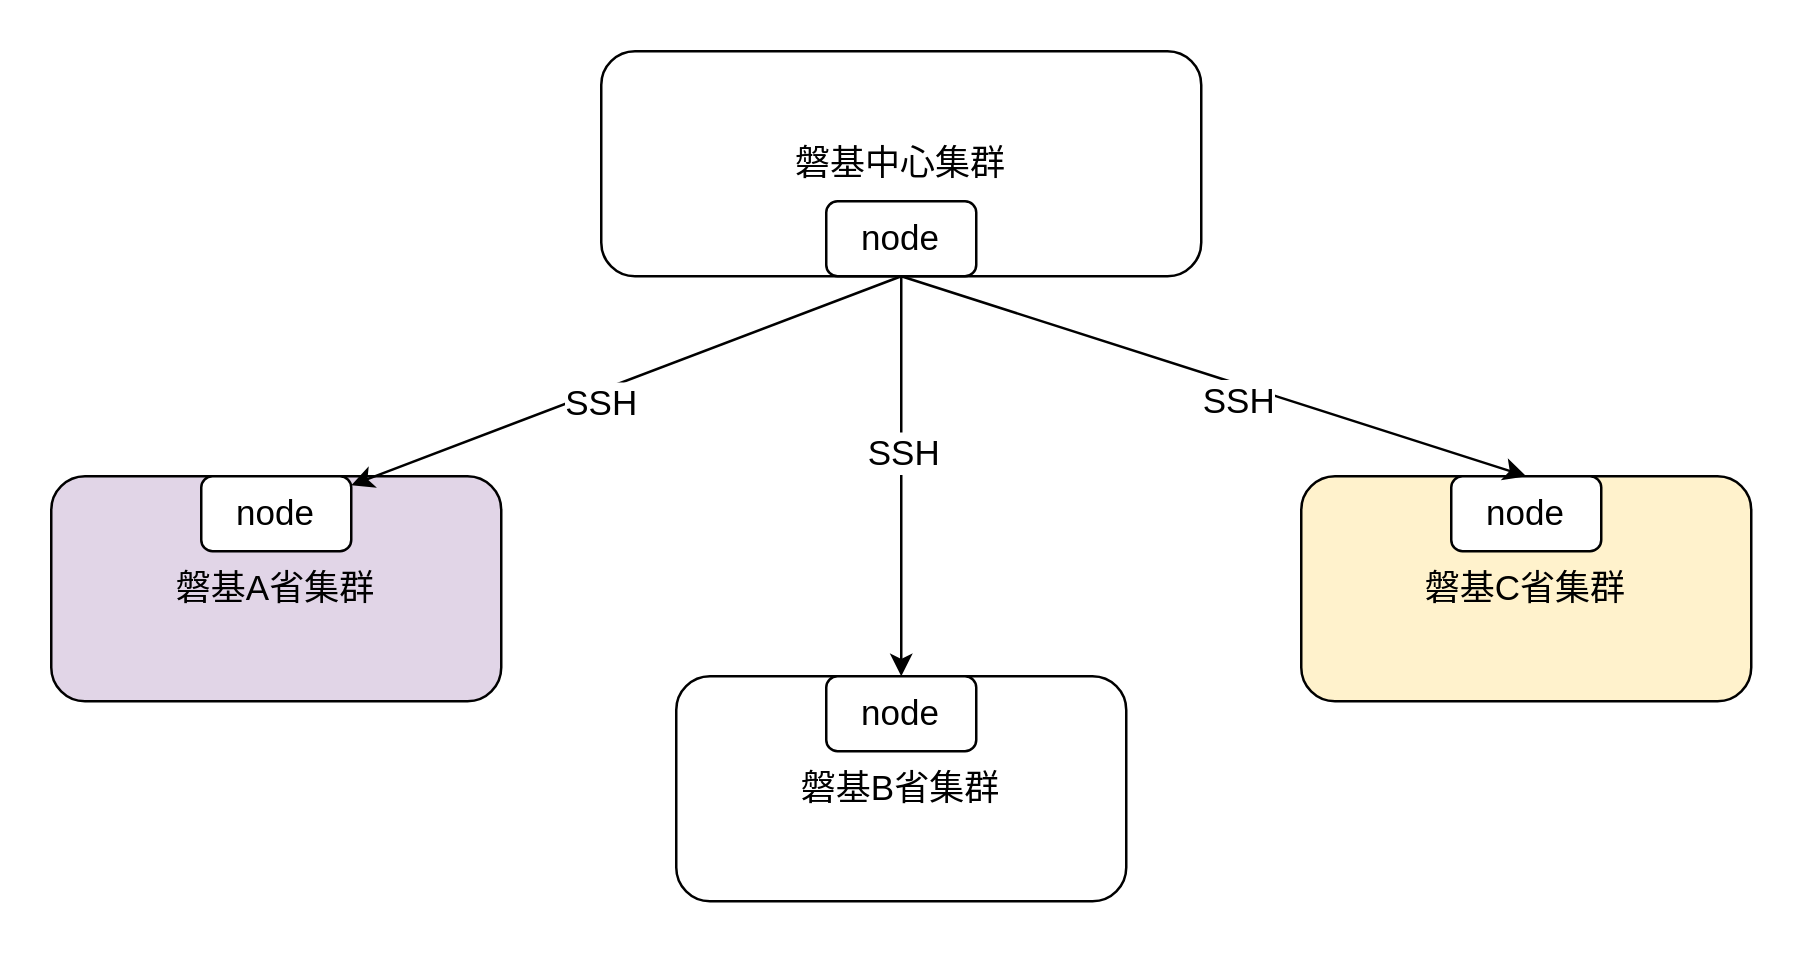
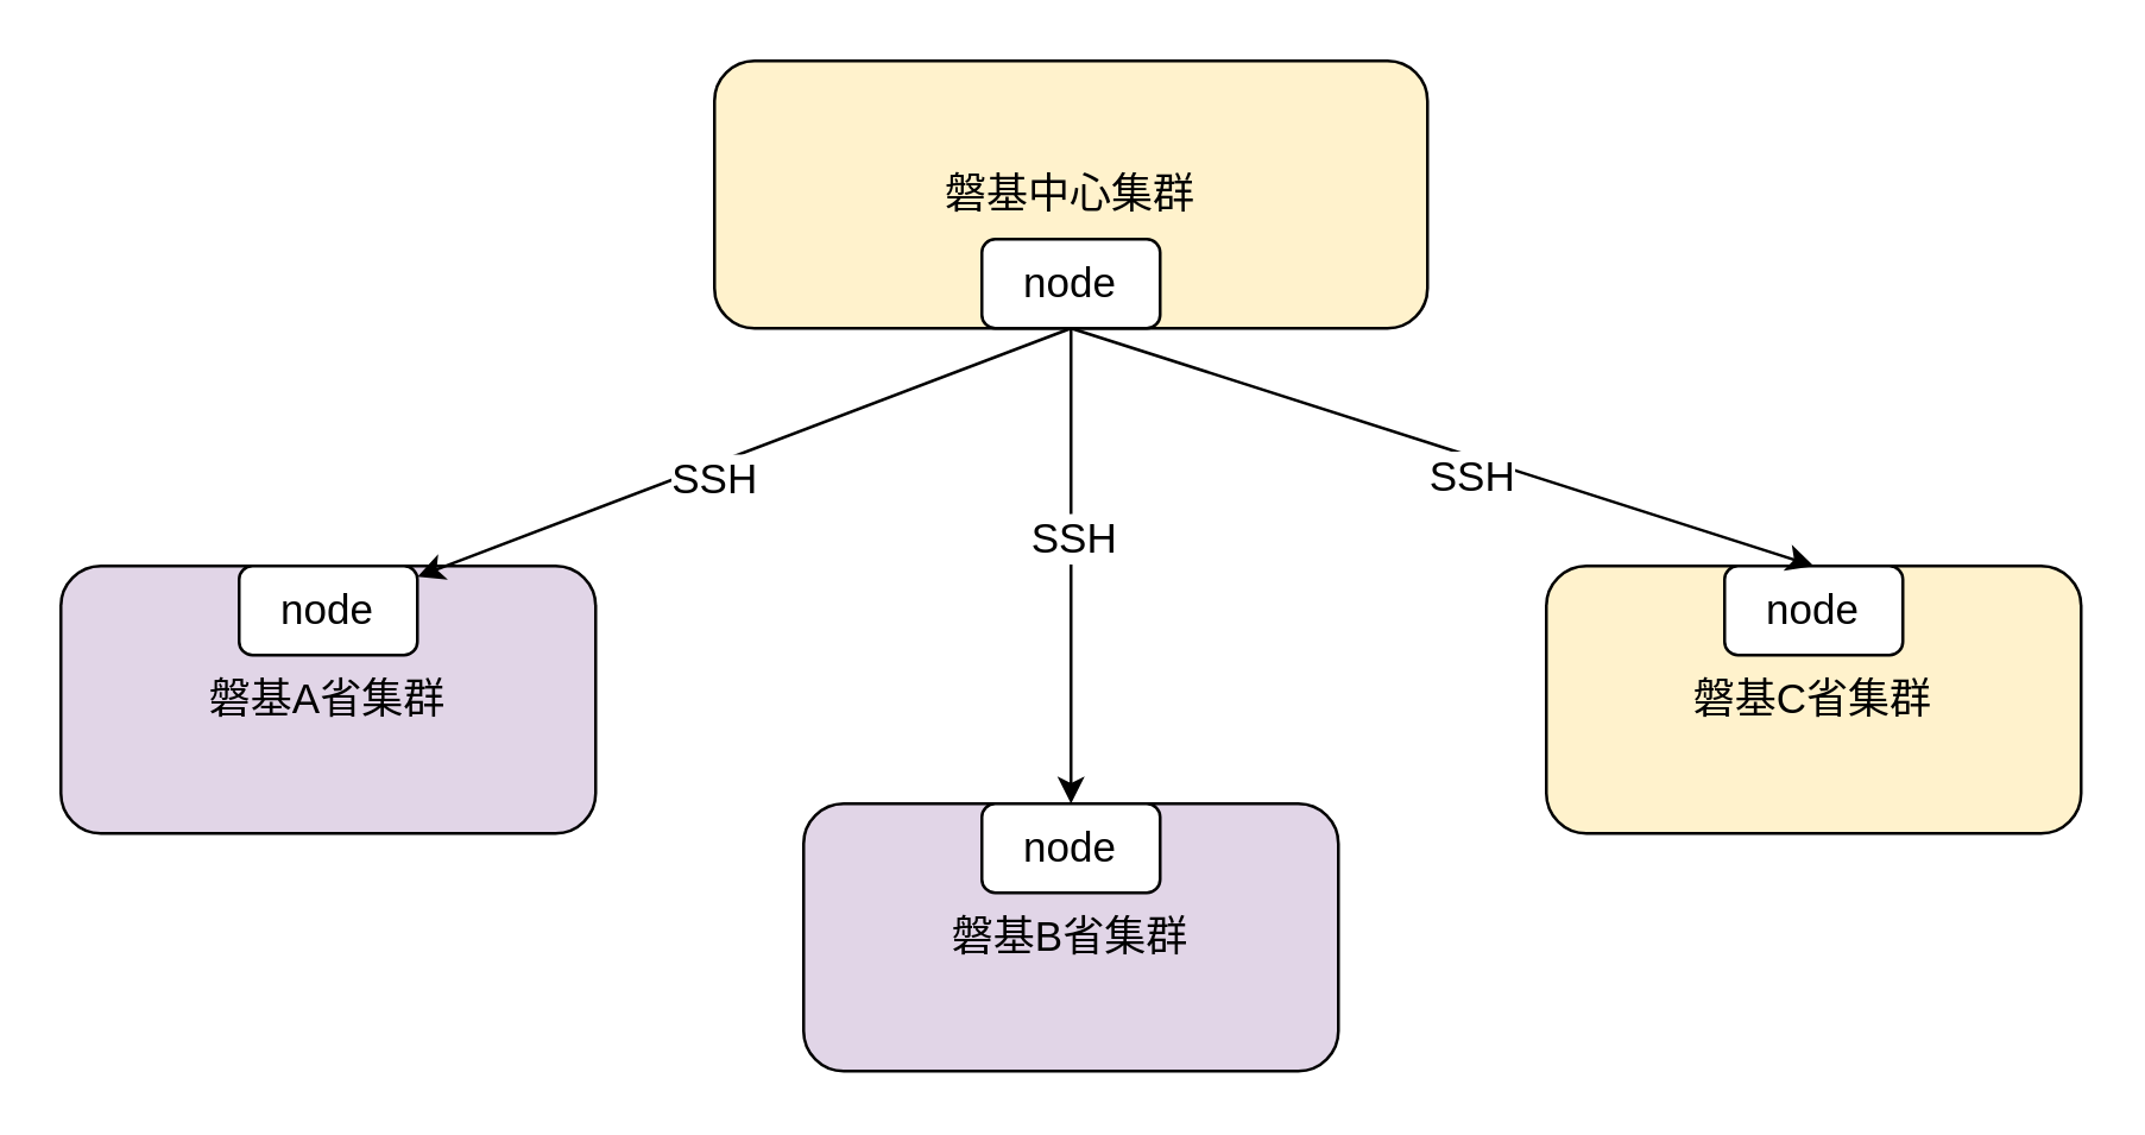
  <mxCell id="0" />
  <mxCell id="1" parent="0" />
- <mxCell id="2" value="磐基中心集群" style="rounded=1;whiteSpace=wrap;html=1;fontSize=14;" parent="1" vertex="1"><mxGeometry x="240" y="20" width="240" height="90" as="geometry" /></mxCell>
+ <mxCell id="2" value="磐基中心集群" style="rounded=1;whiteSpace=wrap;html=1;fontSize=14;fillColor=#fff2cc;" parent="1" vertex="1"><mxGeometry x="240" y="20" width="240" height="90" as="geometry" /></mxCell>
  <mxCell id="3" value="node" style="rounded=1;whiteSpace=wrap;html=1;fontSize=14;" parent="1" vertex="1"><mxGeometry x="330" y="80" width="60" height="30" as="geometry" /></mxCell>
  <mxCell id="4" value="磐基A省集群" style="rounded=1;whiteSpace=wrap;html=1;fontSize=14;fillColor=#e1d5e7;" parent="1" vertex="1"><mxGeometry x="20" y="190" width="180" height="90" as="geometry" /></mxCell>
  <mxCell id="5" value="node" style="rounded=1;whiteSpace=wrap;html=1;fontSize=14;" parent="1" vertex="1"><mxGeometry x="80" y="190" width="60" height="30" as="geometry" /></mxCell>
- <mxCell id="6" value="磐基B省集群" style="rounded=1;whiteSpace=wrap;html=1;fontSize=14;" parent="1" vertex="1"><mxGeometry x="270" y="270" width="180" height="90" as="geometry" /></mxCell>
+ <mxCell id="6" value="磐基B省集群" style="rounded=1;whiteSpace=wrap;html=1;fontSize=14;fillColor=#e1d5e7;" parent="1" vertex="1"><mxGeometry x="270" y="270" width="180" height="90" as="geometry" /></mxCell>
  <mxCell id="7" value="磐基C省集群" style="rounded=1;whiteSpace=wrap;html=1;fontSize=14;fillColor=#fff2cc;" parent="1" vertex="1"><mxGeometry x="520" y="190" width="180" height="90" as="geometry" /></mxCell>
  <mxCell id="8" value="node" style="rounded=1;whiteSpace=wrap;html=1;fontSize=14;" parent="1" vertex="1"><mxGeometry x="330" y="270" width="60" height="30" as="geometry" /></mxCell>
  <mxCell id="9" value="node" style="rounded=1;whiteSpace=wrap;html=1;fontSize=14;" parent="1" vertex="1"><mxGeometry x="580" y="190" width="60" height="30" as="geometry" /></mxCell>
  <mxCell id="10" value="" style="endArrow=classic;html=1;rounded=0;fontSize=14;exitX=0.5;exitY=1;exitDx=0;exitDy=0;entryX=0.5;entryY=0;entryDx=0;entryDy=0;" parent="1" source="3" target="8" edge="1"><mxGeometry width="50" height="50" relative="1" as="geometry"><mxPoint x="350" y="250" as="sourcePoint" /><mxPoint x="400" y="200" as="targetPoint" /></mxGeometry></mxCell>
  <mxCell id="11" value="SSH" style="edgeLabel;html=1;align=center;verticalAlign=middle;resizable=0;points=[];fontSize=14;" parent="10" vertex="1" connectable="0"><mxGeometry x="-0.25" y="-1" relative="1" as="geometry"><mxPoint x="1" y="10" as="offset" /></mxGeometry></mxCell>
  <mxCell id="12" value="" style="endArrow=classic;html=1;rounded=0;fontSize=14;exitX=0.5;exitY=1;exitDx=0;exitDy=0;" parent="1" source="3" target="5" edge="1"><mxGeometry width="50" height="50" relative="1" as="geometry"><mxPoint x="140" y="140" as="sourcePoint" /><mxPoint x="190" y="90" as="targetPoint" /></mxGeometry></mxCell>
  <mxCell id="13" value="SSH" style="edgeLabel;html=1;align=center;verticalAlign=middle;resizable=0;points=[];fontSize=14;" parent="12" vertex="1" connectable="0"><mxGeometry x="0.323" y="1" relative="1" as="geometry"><mxPoint x="25" y="-6" as="offset" /></mxGeometry></mxCell>
  <mxCell id="14" value="" style="endArrow=classic;html=1;rounded=0;fontSize=14;exitX=0.5;exitY=1;exitDx=0;exitDy=0;entryX=0.5;entryY=0;entryDx=0;entryDy=0;" parent="1" source="3" target="9" edge="1"><mxGeometry width="50" height="50" relative="1" as="geometry"><mxPoint x="350" y="250" as="sourcePoint" /><mxPoint x="400" y="200" as="targetPoint" /></mxGeometry></mxCell>
  <mxCell id="15" value="SSH" style="edgeLabel;html=1;align=center;verticalAlign=middle;resizable=0;points=[];fontSize=14;" parent="14" vertex="1" connectable="0"><mxGeometry x="0.077" relative="1" as="geometry"><mxPoint y="7" as="offset" /></mxGeometry></mxCell>
